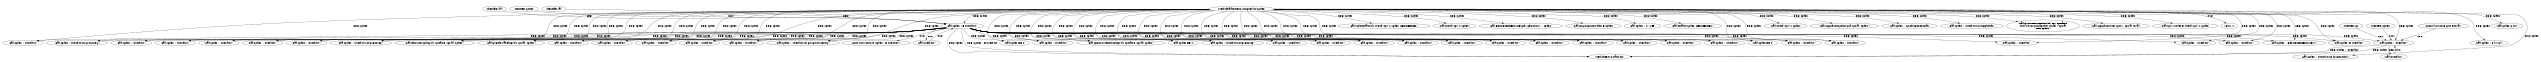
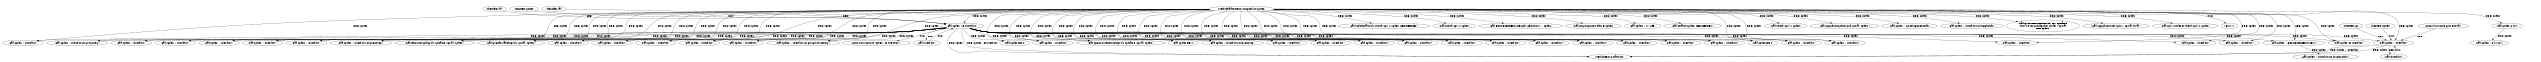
  digraph {
    n1 [label="(Call,optlen < sizeof(int))"]
    n2 [label="(MethodReturn,static int)"]
    n3 [label="(Call,sizeof(int))"]
    n4 [label="(Call,optlen >= sizeof(int))"]
    n5 [label="(Call,optlen == 0)"]
    n6 [label="(Call,optlen < sizeof(int))"]
    n7 [label="(Call,optlen < sizeof(int))"]
    n8 [label="(Call,optlen < sizeof(int))"]
    n9 [label="(Call,optlen < sizeof(int))"]
    n10 [label="(Call,optlen < sizeof(int))"]
    n11 [label="(Call,xfrm_user_policy(sk, optname, optval, optlen))"]
    n12 [label="(Call,ipv6_flowlabel_opt(sk, optval, optlen))"]
    n13 [label="(Call,optlen != sizeof(int))"]
    n14 [label="(Call,optlen < sizeof(int))"]
    n15 [label="(Call,ip6_mroute_setsockopt(sk, optname, optval, optlen))"]
    n16 [label="(Call,optlen < sizeof(int))"]
    n17 [label="(ControlStructure,if (optlen >= sizeof(int)))"]
    n18 [label="(Call,optlen < sizeof(int))"]
    n19 [label="(Call,optlen < GROUP_FILTER_SIZE(0))"]
    n20 [label="(Call,optlen < sizeof(int))"]
    n21 [label="(Call,optlen < sizeof(int))"]
    n22 [label="(Call,optlen < sizeof(int))"]
    n23 [label="(Call,optlen < sizeof(int))"]
    n24 [label="(Call,optlen < sizeof(struct group_source_req))"]
    n25 [label="(Call,optlen < sizeof(int))"]
    n26 [label="(Call,optlen < sizeof(int))"]
    n27 [label="(Call,optlen < sizeof(int))"]
    n28 [label="(Call,optlen < sizeof(struct group_req))"]
    n29 [label="(Call,optlen < sizeof(int))"]
    n30 [label="(Call,optlen < sizeof(int))"]
    n31 [label="(Call,optlen < sizeof(int))"]
    n32 [label="(Call,optlen == 0)"]
    n33 [label="(Call,optlen < sizeof(struct ipv6_mreq))"]
    n34 [label="(Call,optlen < sizeof(int))"]
    n35 [label="(Call,optlen < sizeof(int))"]
    n36 [label="(Call,optlen < sizeof(struct ipv6_mreq))"]
    n37 [label="(Call,optlen < sizeof(int))"]
    n38 [label="(Call,optlen < sizeof(int))"]
    n39 [label="(Call,optlen == 0)"]
    n40 [label="(Call,sizeof(int))"]
    n41 [label="(Call,optlen < sizeof(int))"]
    n42 [label="(Call,optlen < sizeof(int))"]
    n43 [label="(Call,optlen < sizeof(int))"]
    n44 [label="(Call,optlen < sizeof(int))"]
    n45 [label="(Call,optlen < sizeof(int))"]
    n46 [label="(Call,optlen < sizeof(int))"]
    n47 [label="(MethodParameterIn,unsigned int optlen)"]
    n48 [label="(Call,optlen & 0x7)"]
    n49 [label="(Call,sock_kmalloc(sk, sizeof(*opt) + optlen, GFP_KERNEL))"]
    n50 [label="(Call,sizeof(*opt) + optlen)"]
    n51 [label="(Call,GROUP_FILTER_SIZE(gsf->gf_numsrc) > optlen)"]
    n52 [label="(Call,msg.msg_controllen = optlen)"]
    n53 [label="(Call,optlen > 8 * 255)"]
    n54 [label="(Call,kmalloc(optlen, GFP_KERNEL))"]
    n55 [label="(Call,optlen < sizeof(struct ipv6_opt_hdr))"]
    n56 [label="(Call,optlen > 64*1024)"]
    n57 [label="(Call,sizeof(*opt) + optlen)"]
    n58 [label="(Call,copy_from_options(gsf, optval, optlen))"]
    n59 [label="(Call,optlen > sysctl_optmem_max)"]
    n60 [label="(Call,optlen < sizeof(struct in6_pktinfo))"]
    n61 [label="(Call,ipv6_renew_options(sk, opt, optname,\n \t\t\t\t\t (struct ipv6_opt_hdr __user *)optval,\n \t\t\t\t\t optlen))"]
    n62 [label="(Call,copy_from_user(opt+1, optval, inval))"]
    n63 [label="(Call,opt->tot_len = sizeof(*opt) + optlen)"]
    n64 [label=1600114]
    n65 [label="(Identifier,np)"]
    n66 [label="(Identifier,val)"]
    n67 [label="(Identifier,val)"]
    n68 [label="(Identifier,optlen)"]
    n69 [label="(ControlStructure,goto e_inval;)"]
    n70 [label="(Identifier,optlen)"]
    n1 -> n2 [label="DDG: optlen"]
    n1 -> n2 [label="DDG: optlen < sizeof(int)"]
    n1 -> n3 [label="CFG: "]
    n3 -> n1 [label="AST: "]
    n4 -> n1 [label="DDG: optlen"]
    n4 -> n2 [label="DDG: optlen >= sizeof(int)"]
    n4 -> n2 [label="DDG: optlen"]
    n4 -> n5 [label="DDG: optlen"]
    n4 -> n6 [label="DDG: optlen"]
    n4 -> n7 [label="DDG: optlen"]
    n4 -> n8 [label="DDG: optlen"]
    n4 -> n9 [label="DDG: optlen"]
    n4 -> n10 [label="DDG: optlen"]
    n4 -> n11 [label="DDG: optlen"]
    n4 -> n12 [label="DDG: optlen"]
    n4 -> n13 [label="DDG: optlen"]
    n4 -> n14 [label="DDG: optlen"]
    n4 -> n15 [label="DDG: optlen"]
    n4 -> n16 [label="DDG: optlen"]
    n4 -> n17 [label="AST: "]
    n4 -> n18 [label="DDG: optlen"]
    n4 -> n19 [label="DDG: optlen"]
    n4 -> n20 [label="DDG: optlen"]
    n4 -> n21 [label="DDG: optlen"]
    n4 -> n22 [label="DDG: optlen"]
    n4 -> n23 [label="DDG: optlen"]
    n4 -> n24 [label="DDG: optlen"]
    n4 -> n25 [label="DDG: optlen"]
    n4 -> n26 [label="DDG: optlen"]
    n4 -> n27 [label="DDG: optlen"]
    n4 -> n28 [label="DDG: optlen"]
    n4 -> n29 [label="DDG: optlen"]
    n4 -> n30 [label="DDG: optlen"]
    n4 -> n31 [label="DDG: optlen"]
    n4 -> n32 [label="DDG: optlen"]
    n4 -> n33 [label="DDG: optlen"]
    n4 -> n34 [label="DDG: optlen"]
    n4 -> n35 [label="DDG: optlen"]
    n4 -> n36 [label="DDG: optlen"]
    n4 -> n37 [label="DDG: optlen"]
    n4 -> n38 [label="DDG: optlen"]
    n4 -> n39 [label="DDG: optlen"]
    n4 -> n40 [label="CFG: "]
    n4 -> n41 [label="DDG: optlen"]
    n4 -> n42 [label="DDG: optlen"]
    n4 -> n43 [label="DDG: optlen"]
    n4 -> n44 [label="DDG: optlen"]
    n4 -> n45 [label="DDG: optlen"]
    n4 -> n46 [label="DDG: optlen"]
    n40 -> n4 [label="AST: "]
    n47 -> n1 [label="DDG: optlen"]
    n47 -> n4 [label="DDG: optlen"]
    n47 -> n5 [label="DDG: optlen"]
    n47 -> n6 [label="DDG: optlen"]
    n47 -> n7 [label="DDG: optlen"]
    n47 -> n8 [label="DDG: optlen"]
    n47 -> n9 [label="DDG: optlen"]
    n47 -> n10 [label="DDG: optlen"]
    n47 -> n11 [label="DDG: optlen"]
    n47 -> n12 [label="DDG: optlen"]
    n47 -> n13 [label="DDG: optlen"]
    n47 -> n14 [label="DDG: optlen"]
    n47 -> n15 [label="DDG: optlen"]
    n47 -> n16 [label="DDG: optlen"]
    n47 -> n18 [label="DDG: optlen"]
    n47 -> n19 [label="CFG: optlen"]
    n47 -> n20 [label="DDG: optlen"]
    n47 -> n21 [label="DDG: optlen"]
    n47 -> n22 [label="DDG: optlen"]
    n47 -> n23 [label="DDG: optlen"]
    n47 -> n24 [label="DDG: optlen"]
    n47 -> n25 [label="DDG: optlen"]
    n47 -> n26 [label="DDG: optlen"]
    n47 -> n27 [label="DDG: optlen"]
-   n47 -> n28 [label="DDG: optlen"]
+   n47 -> n28 [label="CFG: optlen"]
    n47 -> n29 [label="DDG: optlen"]
    n47 -> n30 [label="DDG: optlen"]
    n47 -> n31 [label="DDG: optlen"]
    n47 -> n32 [label="DDG: optlen"]
    n47 -> n33 [label="DDG: optlen"]
    n47 -> n34 [label="DDG: optlen"]
    n47 -> n35 [label="DDG: optlen"]
    n47 -> n36 [label="DDG: optlen"]
    n47 -> n37 [label="DDG: optlen"]
    n47 -> n38 [label="DDG: optlen"]
    n47 -> n39 [label="DDG: optlen"]
    n47 -> n41 [label="DDG: optlen"]
    n47 -> n42 [label="DDG: optlen"]
    n47 -> n43 [label="DDG: optlen"]
    n47 -> n44 [label="DDG: optlen"]
    n47 -> n45 [label="DDG: optlen"]
    n47 -> n46 [label="DDG: optlen"]
    n47 -> n48 [label="DDG: optlen"]
    n47 -> n49 [label="DDG: optlen"]
    n47 -> n50 [label="DDG: optlen"]
    n47 -> n51 [label="DDG: optlen"]
    n47 -> n52 [label="DDG: optlen"]
    n47 -> n53 [label="DDG: optlen"]
    n47 -> n54 [label="DDG: optlen"]
-   n47 -> n55 [label="DDG: optlen"]
-   n47 -> n56 [label="DDG: optlen"]
+   n19 -> n55 [label="DDG: optlen"]
+   n48 -> n56 [label="DDG: optlen"]
    n47 -> n57 [label="DDG: optlen"]
    n47 -> n58 [label="DDG: optlen"]
    n47 -> n59 [label="DDG: optlen"]
    n47 -> n60 [label="DDG: optlen"]
    n47 -> n61 [label="DDG: optlen"]
    n47 -> n62 [label="DDG: optlen"]
    n47 -> n63 [label="DDG: optlen"]
    n47 -> n64 [label="AST: "]
    n65 -> n1 [label="CFG: "]
    n66 -> n4 [label="CFG: "]
    n67 -> n4 [label="CFG: "]
    n68 -> n1 [label="AST: "]
    n69 -> n1 [label="CFG: "]
    n70 -> n4 [label="AST: "]
  }
